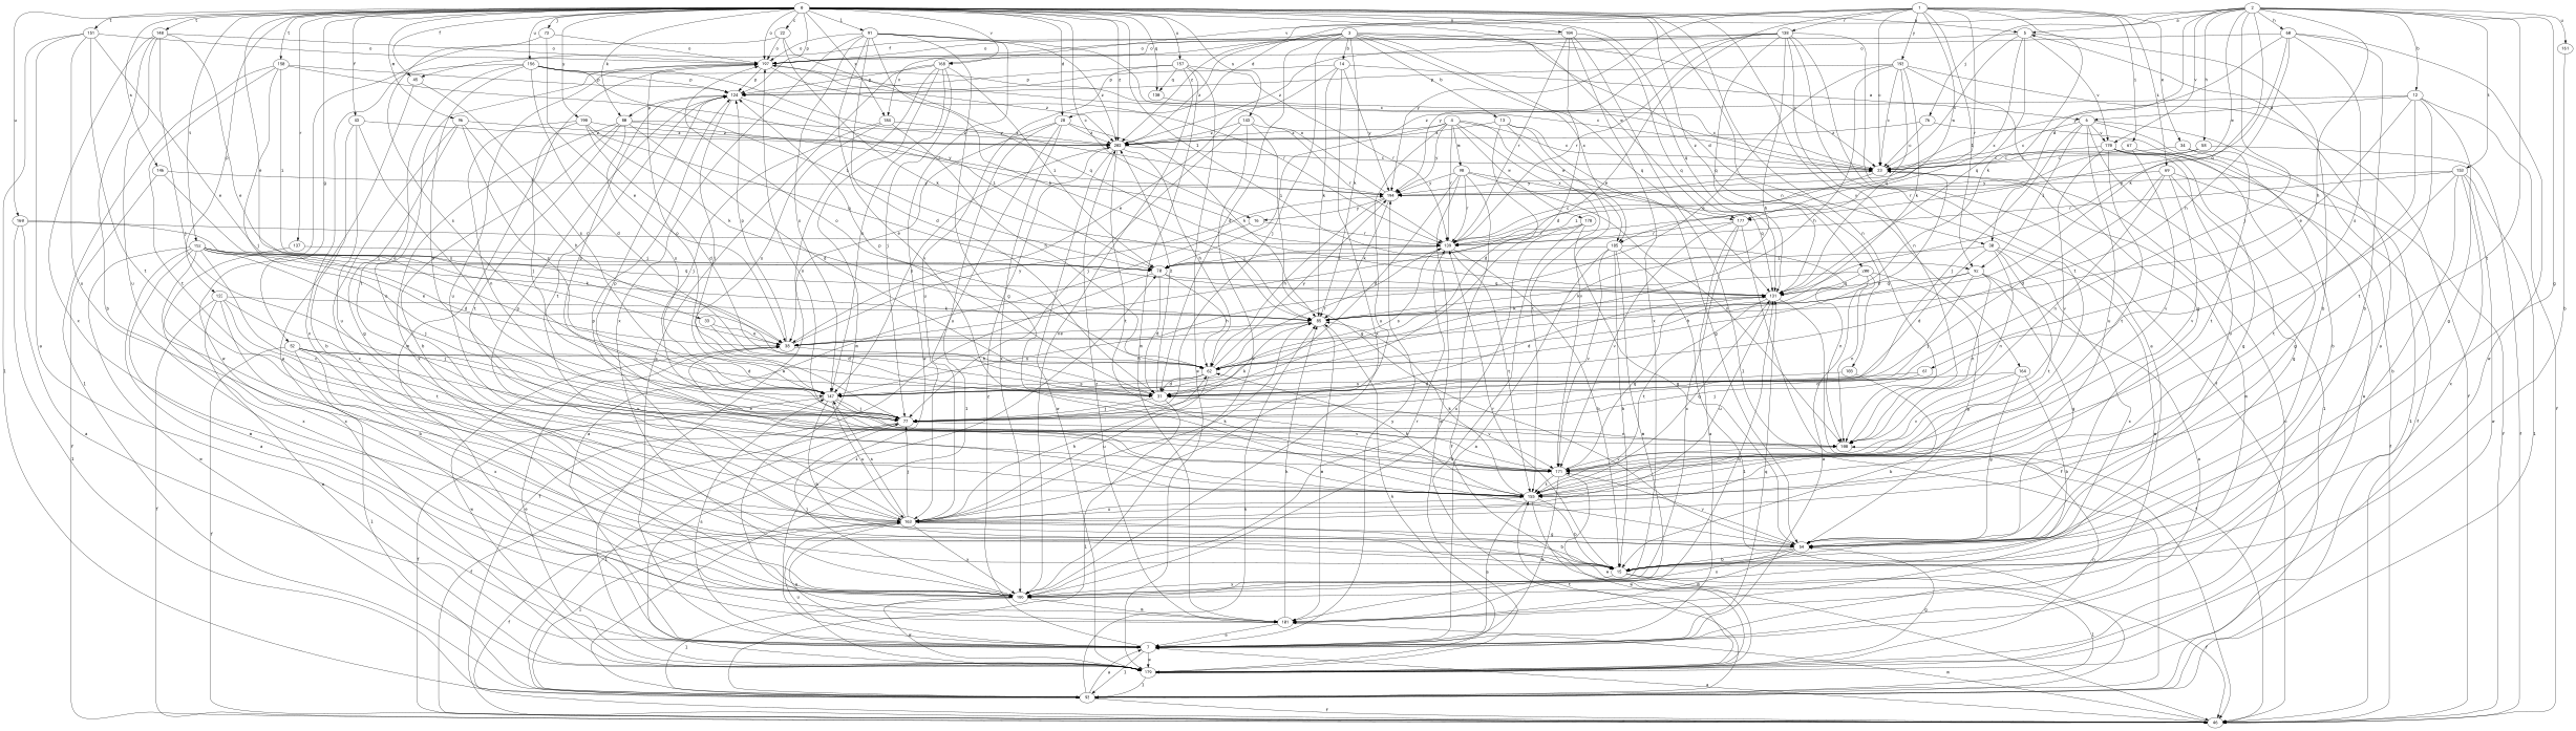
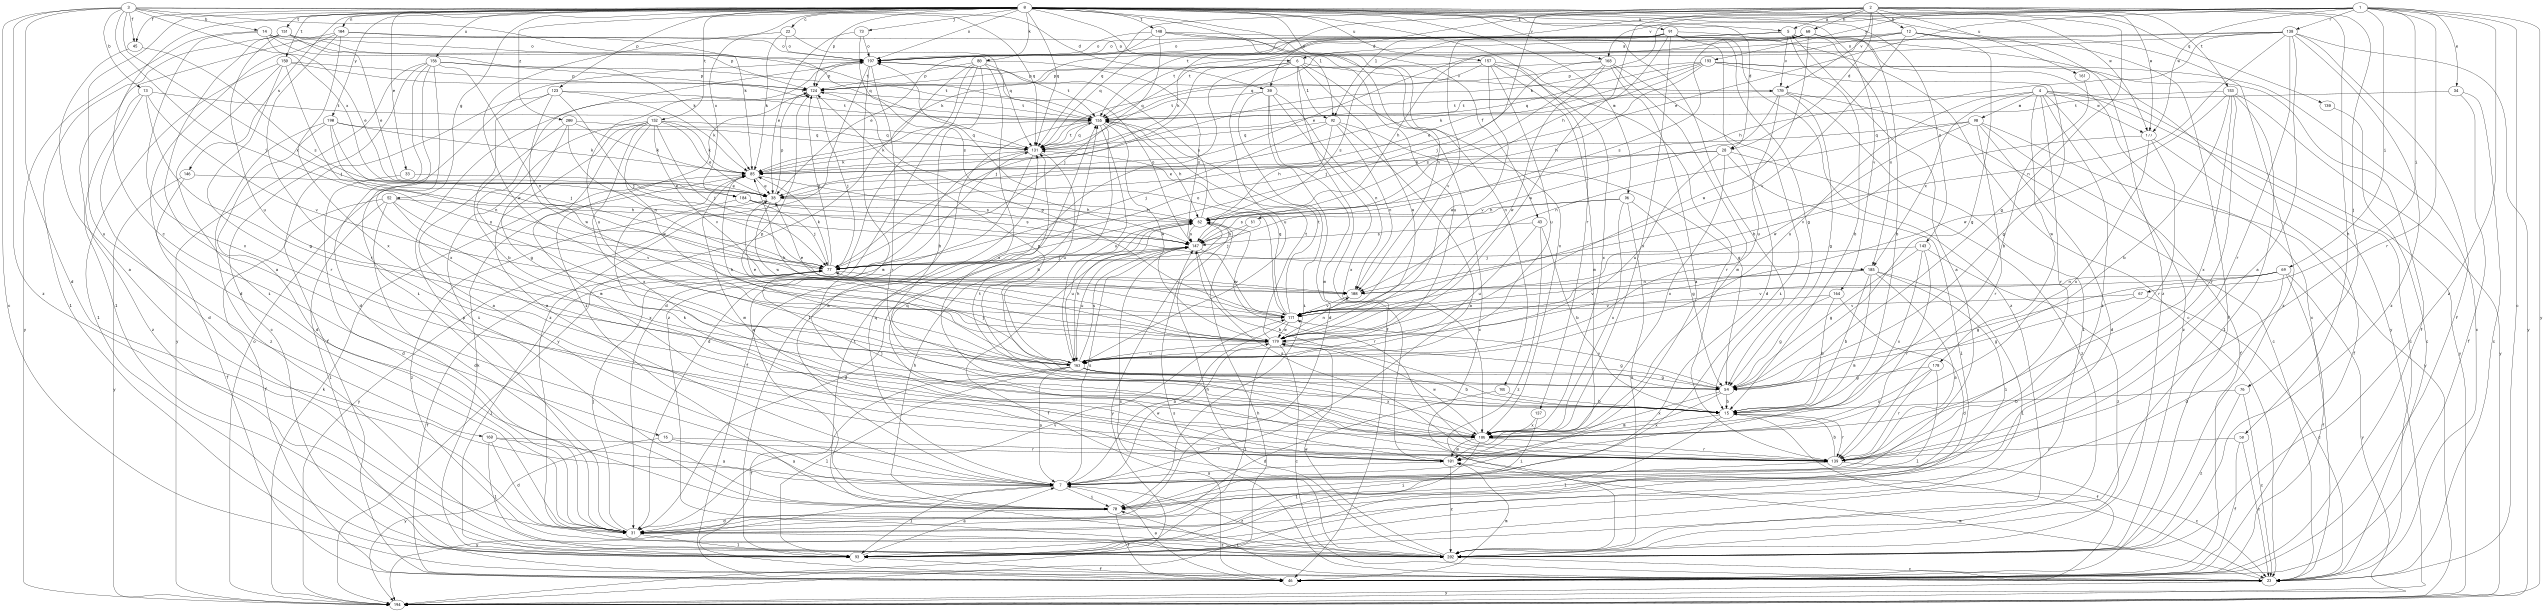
  strict digraph {
    fontname="Roboto Mono"
    node [fontname="Roboto Mono"]
    edge [fontname="Roboto Mono"]
    0
    5
    16
    22
    28
    33
    43
    45
    52
    73
    80
    91
    92
    96
    103
    104
    108
    n18 [label=197]
    123
    124
    130
    131
    137
    143
    146
    148
    150
    151
    152
    156
    157
    160
    164
    168
    177
    184
    190
    200
    202
    23
    170
    185
    15
    139
    194
    7
    85
    179
    38
    163
    93
    186
    31
    147
    46
    171
    62
    155
    54
    77
    101
    70
    1
    34
    67
    69
    138
    193
    2
    12
    30
    58
    60
    61
    76
    153
    161
    6
    3
    13
    14
    4
    98
    178
    0 -> 5 [label=a]
    0 -> 16 [label=c]
    0 -> 22 [label=c]
    0 -> 28 [label=d]
    0 -> 33 [label=e]
    0 -> 43 [label=f]
    0 -> 45 [label=f]
    0 -> 52 [label=g]
    0 -> 73 [label=j]
    0 -> 80 [label=k]
    0 -> 91 [label=l]
    0 -> 92 [label=l]
    0 -> 96 [label=m]
    0 -> 103 [label=n]
    0 -> 104 [label=n]
    0 -> 108 [label=n]
    0 -> n18 [label=o]
    0 -> 123 [label=p]
    0 -> 124 [label=p]
    0 -> 130 [label=q]
    0 -> 131 [label=q]
    0 -> 137 [label=r]
    0 -> 143 [label=s]
    0 -> 146 [label=s]
    0 -> 148 [label=t]
    0 -> 150 [label=t]
    0 -> 151 [label=t]
    0 -> 152 [label=t]
    0 -> 156 [label=u]
    0 -> 157 [label=u]
    0 -> 160 [label=u]
    0 -> 164 [label=v]
    0 -> 168 [label=v]
    0 -> 177 [label=w]
    0 -> 184 [label=x]
    0 -> 190 [label=y]
    0 -> 200 [label=z]
    0 -> 202 [label=z]
    5 -> n18 [label=o]
    5 -> 131 [label=q]
    5 -> 23 [label=c]
    5 -> 170 [label=v]
    5 -> 185 [label=x]
    5 -> 15 [label=b]
    16 -> 139 [label=r]
-   194 -> 16 [label=y]
+   16 -> 194 [label=y]
    16 -> 7 [label=a]
    22 -> n18 [label=o]
    22 -> 131 [label=q]
    22 -> 85 [label=k]
    22 -> 179 [label=w]
    28 -> 202 [label=z]
    28 -> 85 [label=k]
    28 -> 38 [label=e]
    28 -> 163 [label=u]
    28 -> 93 [label=l]
    28 -> 186 [label=x]
    33 -> 38 [label=e]
    33 -> 31 [label=d]
    43 -> 202 [label=z]
    43 -> 15 [label=b]
    43 -> 163 [label=u]
    43 -> 147 [label=s]
    45 -> 7 [label=a]
    45 -> 147 [label=s]
    52 -> 93 [label=l]
    52 -> 186 [label=x]
    52 -> 31 [label=d]
    52 -> 46 [label=f]
    52 -> 171 [label=v]
    52 -> 62 [label=h]
    73 -> n18 [label=o]
    73 -> 38 [label=e]
    73 -> 147 [label=s]
-   124 -> 80 [label=p]
+   80 -> 124 [label=p]
    80 -> 202 [label=z]
    80 -> 15 [label=b]
    80 -> 194 [label=y]
    80 -> 186 [label=x]
    80 -> 31 [label=d]
    80 -> 147 [label=s]
    80 -> 155 [label=t]
    91 -> n18 [label=o]
    91 -> 202 [label=z]
    91 -> 23 [label=c]
    91 -> 85 [label=k]
    91 -> 179 [label=w]
    91 -> 186 [label=x]
    91 -> 31 [label=d]
    91 -> 147 [label=s]
    91 -> 171 [label=v]
    91 -> 54 [label=g]
    92 -> 108 [label=n]
    92 -> 131 [label=q]
    92 -> 7 [label=a]
    92 -> 62 [label=h]
    92 -> 54 [label=g]
    92 -> 77 [label=j]
    96 -> 202 [label=z]
    96 -> 186 [label=x]
    96 -> 147 [label=s]
    96 -> 62 [label=h]
    96 -> 54 [label=g]
    103 -> 15 [label=b]
    103 -> 31 [label=d]
    104 -> n18 [label=o]
    104 -> 131 [label=q]
    104 -> 139 [label=r]
    104 -> 93 [label=l]
    104 -> 186 [label=x]
    104 -> 31 [label=d]
    108 -> 171 [label=v]
    n18 -> 124 [label=p]
    n18 -> 202 [label=z]
    n18 -> 139 [label=r]
    n18 -> 163 [label=u]
    n18 -> 101 [label=m]
    123 -> 15 [label=b]
    123 -> 85 [label=k]
    123 -> 179 [label=w]
    123 -> 46 [label=f]
    123 -> 155 [label=t]
    123 -> 77 [label=j]
    124 -> 155 [label=t]
    124 -> 77 [label=j]
    124 -> 70 [label=i]
    130 -> 23 [label=c]
    131 -> 85 [label=k]
    131 -> 163 [label=u]
    131 -> 31 [label=d]
    131 -> 46 [label=f]
    131 -> 155 [label=t]
    137 -> 186 [label=x]
    137 -> 70 [label=i]
    143 -> 202 [label=z]
    143 -> 139 [label=r]
    143 -> 186 [label=x]
    143 -> 54 [label=g]
    143 -> 77 [label=j]
    146 -> 194 [label=y]
    146 -> 38 [label=e]
    146 -> 46 [label=f]
    148 -> n18 [label=o]
    148 -> 15 [label=b]
    148 -> 38 [label=e]
    148 -> 163 [label=u]
    148 -> 186 [label=x]
    148 -> 77 [label=j]
    150 -> 124 [label=p]
    150 -> 139 [label=r]
    150 -> 93 [label=l]
    150 -> 155 [label=t]
    150 -> 77 [label=j]
    150 -> 70 [label=i]
    151 -> n18 [label=o]
    151 -> 7 [label=a]
    151 -> 38 [label=e]
    151 -> 163 [label=u]
    151 -> 93 [label=l]
    151 -> 155 [label=t]
    152 -> 131 [label=q]
    152 -> 7 [label=a]
    152 -> 85 [label=k]
    152 -> 179 [label=w]
    152 -> 38 [label=e]
    152 -> 186 [label=x]
    152 -> 171 [label=v]
    152 -> 77 [label=j]
    152 -> 101 [label=m]
    152 -> 70 [label=i]
    156 -> 108 [label=n]
    156 -> 124 [label=p]
    156 -> 23 [label=c]
    156 -> 194 [label=y]
    156 -> 186 [label=x]
    156 -> 31 [label=d]
    156 -> 155 [label=t]
    156 -> 70 [label=i]
    157 -> 124 [label=p]
-   157 -> 130 [label=q]
+   157 -> 131 [label=q]
    157 -> 139 [label=r]
    157 -> 179 [label=w]
    157 -> 163 [label=u]
    157 -> 186 [label=x]
    157 -> 101 [label=m]
    160 -> 139 [label=r]
    160 -> 7 [label=a]
    160 -> 93 [label=l]
    160 -> 31 [label=d]
    164 -> 15 [label=b]
    164 -> 31 [label=d]
    164 -> 171 [label=v]
    164 -> 54 [label=g]
    168 -> 124 [label=p]
    168 -> 7 [label=a]
    168 -> 179 [label=w]
    168 -> 147 [label=s]
    168 -> 77 [label=j]
    168 -> 101 [label=m]
    168 -> 70 [label=i]
    177 -> 139 [label=r]
-   177 -> 7 [label=a]
    177 -> 186 [label=x]
    177 -> 46 [label=f]
    177 -> 171 [label=v]
    184 -> 202 [label=z]
    184 -> 147 [label=s]
    184 -> 62 [label=h]
    184 -> 77 [label=j]
    190 -> 108 [label=n]
    190 -> 131 [label=q]
    190 -> 202 [label=z]
    190 -> 85 [label=k]
    190 -> 31 [label=d]
    190 -> 77 [label=j]
    200 -> 108 [label=n]
    200 -> 131 [label=q]
    200 -> 7 [label=a]
    200 -> 85 [label=k]
    200 -> 54 [label=g]
    202 -> 23 [label=c]
    202 -> 179 [label=w]
    202 -> 147 [label=s]
    202 -> 62 [label=h]
    202 -> 155 [label=t]
    23 -> 194 [label=y]
    23 -> 147 [label=s]
    23 -> 101 [label=m]
    23 -> 70 [label=i]
    170 -> 23 [label=c]
    170 -> 163 [label=u]
    170 -> 93 [label=l]
    170 -> 171 [label=v]
    170 -> 155 [label=t]
    170 -> 54 [label=g]
    185 -> 108 [label=n]
    185 -> 15 [label=b]
    185 -> 7 [label=a]
    185 -> 93 [label=l]
    185 -> 171 [label=v]
    185 -> 101 [label=m]
    185 -> 70 [label=i]
    15 -> 139 [label=r]
    15 -> 93 [label=l]
    15 -> 186 [label=x]
    15 -> 46 [label=f]
    139 -> 23 [label=c]
    139 -> 15 [label=b]
    139 -> 147 [label=s]
    139 -> 155 [label=t]
    139 -> 70 [label=i]
    194 -> n18 [label=o]
    194 -> 85 [label=k]
    194 -> 62 [label=h]
    7 -> 5 [label=a]
    7 -> 131 [label=q]
    7 -> 202 [label=z]
    7 -> 194 [label=y]
    7 -> 179 [label=w]
    7 -> 93 [label=l]
    7 -> 147 [label=s]
    7 -> 70 [label=i]
    85 -> 38 [label=e]
    85 -> 147 [label=s]
    85 -> 101 [label=m]
    179 -> 108 [label=n]
    179 -> 23 [label=c]
    179 -> 85 [label=k]
    179 -> 38 [label=e]
    179 -> 163 [label=u]
    179 -> 93 [label=l]
    179 -> 155 [label=t]
    179 -> 54 [label=g]
    38 -> 124 [label=p]
    38 -> 194 [label=y]
    38 -> 179 [label=w]
    38 -> 62 [label=h]
    163 -> n18 [label=o]
    163 -> 124 [label=p]
    163 -> 15 [label=b]
    163 -> 7 [label=a]
    163 -> 85 [label=k]
    163 -> 93 [label=l]
    163 -> 186 [label=x]
    163 -> 147 [label=s]
    163 -> 46 [label=f]
    163 -> 62 [label=h]
    163 -> 54 [label=g]
    163 -> 77 [label=j]
    93 -> 7 [label=a]
    93 -> 85 [label=k]
    93 -> 46 [label=f]
    186 -> 139 [label=r]
    186 -> 179 [label=w]
    186 -> 93 [label=l]
    186 -> 77 [label=j]
    186 -> 101 [label=m]
    31 -> 124 [label=p]
    31 -> 202 [label=z]
    31 -> 93 [label=l]
    31 -> 171 [label=v]
    31 -> 77 [label=j]
    147 -> n18 [label=o]
    147 -> 15 [label=b]
    147 -> 163 [label=u]
    147 -> 46 [label=f]
    147 -> 171 [label=v]
    147 -> 77 [label=j]
    46 -> 7 [label=a]
    46 -> 101 [label=m]
    171 -> n18 [label=o]
    171 -> 124 [label=p]
    171 -> 131 [label=q]
    171 -> 7 [label=a]
    171 -> 179 [label=w]
    171 -> 38 [label=e]
    171 -> 155 [label=t]
    62 -> n18 [label=o]
    62 -> 139 [label=r]
    62 -> 194 [label=y]
    62 -> 163 [label=u]
    62 -> 31 [label=d]
    62 -> 147 [label=s]
    155 -> 131 [label=q]
    155 -> 15 [label=b]
    155 -> 7 [label=a]
    155 -> 85 [label=k]
    155 -> 179 [label=w]
    155 -> 163 [label=u]
    155 -> 62 [label=h]
    54 -> 124 [label=p]
    54 -> 15 [label=b]
    54 -> 186 [label=x]
    54 -> 171 [label=v]
    54 -> 101 [label=m]
    77 -> 108 [label=n]
    77 -> 124 [label=p]
    77 -> 85 [label=k]
    77 -> 93 [label=l]
    77 -> 46 [label=f]
    101 -> 131 [label=q]
    101 -> 202 [label=z]
    101 -> 7 [label=a]
    101 -> 85 [label=k]
    70 -> 131 [label=q]
    70 -> 31 [label=d]
    70 -> 46 [label=f]
    70 -> 62 [label=h]
    1 -> 92 [label=l]
    1 -> 168 [label=v]
    1 -> 177 [label=w]
    1 -> 202 [label=z]
    1 -> 23 [label=c]
    1 -> 139 [label=r]
    1 -> 194 [label=y]
    1 -> 85 [label=k]
    1 -> 38 [label=e]
    1 -> 34 [label=e]
    1 -> 67 [label=i]
    1 -> 69 [label=i]
    1 -> 138 [label=r]
    1 -> 193 [label=y]
    34 -> 23 [label=c]
    34 -> 46 [label=f]
    34 -> 155 [label=t]
    67 -> 23 [label=c]
    67 -> 171 [label=v]
    67 -> 54 [label=g]
    69 -> 108 [label=n]
    69 -> 194 [label=y]
    69 -> 31 [label=d]
    69 -> 46 [label=f]
    69 -> 171 [label=v]
    69 -> 54 [label=g]
    138 -> 108 [label=n]
    138 -> n18 [label=o]
    138 -> 131 [label=q]
    138 -> 202 [label=z]
    138 -> 139 [label=r]
    138 -> 194 [label=y]
    138 -> 7 [label=a]
    138 -> 46 [label=f]
    138 -> 62 [label=h]
    138 -> 155 [label=t]
    193 -> 124 [label=p]
    193 -> 131 [label=q]
    193 -> 23 [label=c]
    193 -> 85 [label=k]
    193 -> 38 [label=e]
    193 -> 46 [label=f]
    193 -> 62 [label=h]
    193 -> 54 [label=g]
    2 -> 5 [label=a]
    2 -> 28 [label=d]
    2 -> 131 [label=q]
    2 -> 177 [label=w]
    2 -> 170 [label=v]
    2 -> 155 [label=t]
    2 -> 54 [label=g]
    2 -> 77 [label=j]
    2 -> 12 [label=b]
    2 -> 30 [label=d]
    2 -> 58 [label=h]
    2 -> 60 [label=h]
    2 -> 61 [label=h]
    2 -> 76 [label=j]
    2 -> 153 [label=t]
    2 -> 161 [label=u]
    12 -> 202 [label=z]
    12 -> 38 [label=e]
    12 -> 46 [label=f]
    12 -> 171 [label=v]
    12 -> 155 [label=t]
    12 -> 54 [label=g]
    12 -> 6 [label=a]
    30 -> 108 [label=n]
    30 -> 186 [label=x]
    30 -> 31 [label=d]
    30 -> 155 [label=t]
    30 -> 101 [label=m]
    30 -> 70 [label=i]
    58 -> 23 [label=c]
    58 -> 139 [label=r]
    58 -> 46 [label=f]
    60 -> n18 [label=o]
    60 -> 15 [label=b]
    60 -> 194 [label=y]
    60 -> 85 [label=k]
    60 -> 179 [label=w]
    60 -> 147 [label=s]
    60 -> 62 [label=h]
    61 -> 147 [label=s]
    61 -> 77 [label=j]
    76 -> 202 [label=z]
    76 -> 23 [label=c]
    76 -> 15 [label=b]
    153 -> 15 [label=b]
    153 -> 139 [label=r]
    153 -> 194 [label=y]
    153 -> 179 [label=w]
    153 -> 93 [label=l]
    153 -> 186 [label=x]
    153 -> 155 [label=t]
    161 -> 15 [label=b]
    6 -> 92 [label=l]
    6 -> 23 [label=c]
    6 -> 170 [label=v]
    6 -> 179 [label=w]
    6 -> 163 [label=u]
    6 -> 93 [label=l]
    6 -> 46 [label=f]
    6 -> 77 [label=j]
    3 -> 45 [label=f]
    3 -> 131 [label=q]
    3 -> 184 [label=x]
    3 -> 202 [label=z]
    3 -> 23 [label=c]
    3 -> 185 [label=x]
    3 -> 85 [label=k]
    3 -> 31 [label=d]
    3 -> 77 [label=j]
    3 -> 30 [label=d]
    3 -> 13 [label=b]
    3 -> 14 [label=b]
    13 -> 202 [label=z]
    13 -> 31 [label=d]
    13 -> 171 [label=v]
    13 -> 155 [label=t]
    13 -> 54 [label=g]
    14 -> 124 [label=p]
    14 -> 194 [label=y]
    14 -> 85 [label=k]
    14 -> 38 [label=e]
    14 -> 186 [label=x]
    14 -> 6 [label=a]
    4 -> 177 [label=w]
    4 -> 202 [label=z]
    4 -> 23 [label=c]
    4 -> 185 [label=x]
    4 -> 139 [label=r]
    4 -> 194 [label=y]
    4 -> 163 [label=u]
    4 -> 70 [label=i]
    4 -> 98 [label=m]
    4 -> 178 [label=w]
    98 -> 108 [label=n]
    98 -> 131 [label=q]
    98 -> 139 [label=r]
    98 -> 194 [label=y]
    98 -> 179 [label=w]
    98 -> 31 [label=d]
    98 -> 46 [label=f]
    178 -> 139 [label=r]
    178 -> 93 [label=l]
    178 -> 186 [label=x]
    178 -> 54 [label=g]
  }
